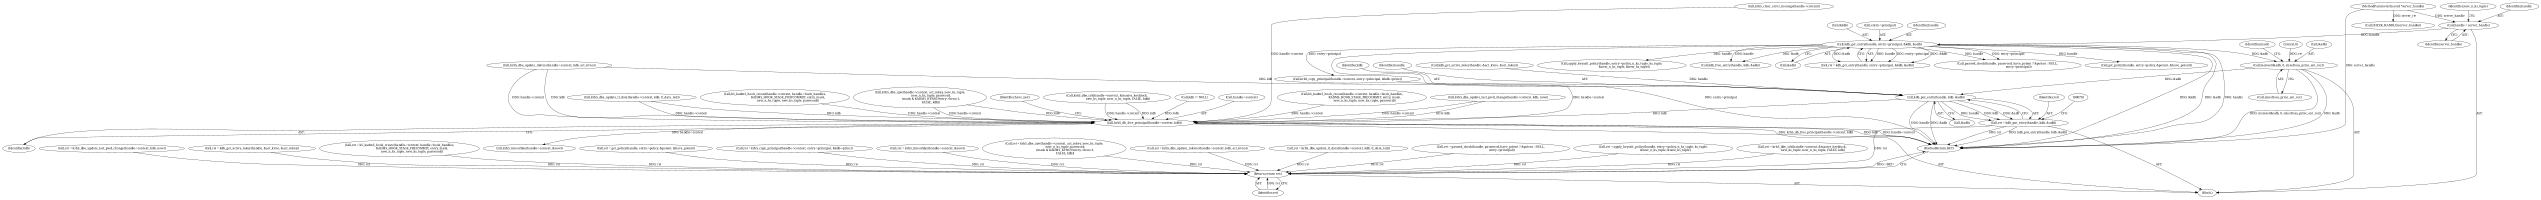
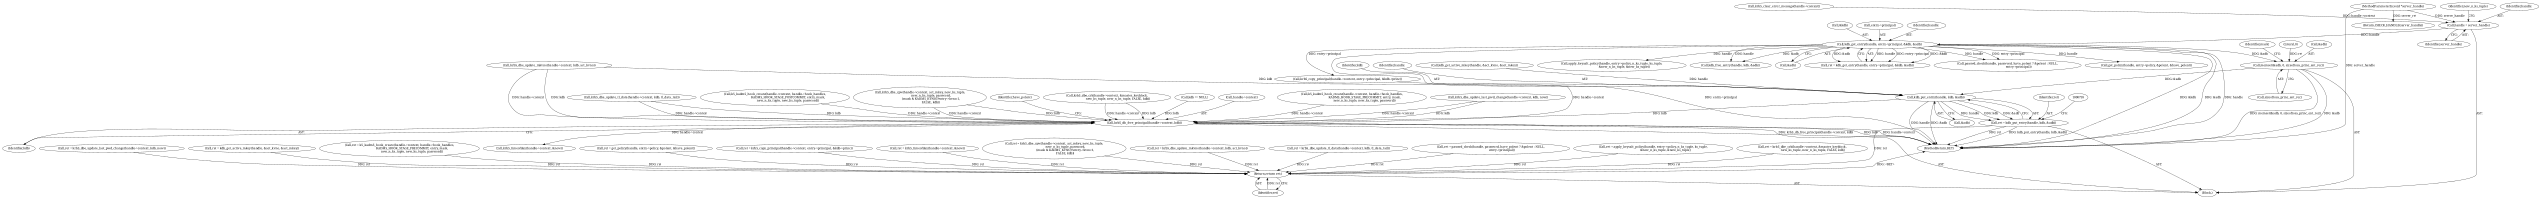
  digraph {
    fontname="Noto Serif"
    node [fontname="Noto Serif"]
    edge [fontname="Noto Serif"]
    n1 [label="(Call,memset(&adb, 0, sizeof(osa_princ_ent_rec)))"]
    n2 [label="(Call,kdb_put_entry(handle, kdb, &adb))"]
    n3 [label="(Block,)"]
    n4 [label="(Call,sizeof(osa_princ_ent_rec))"]
    n5 [label="(MethodReturn,RET)"]
    n6 [label="(Call,ret = kdb_put_entry(handle, kdb, &adb))"]
    n7 [label="(Call,krb5_db_free_principal(handle->context, kdb))"]
    n8 [label="(Call,&adb)"]
    n9 [label="(Return,return ret;)"]
    n10 [label="(Call,kdb_get_entry(handle, entry->principal, &kdb, &adb))"]
    n11 [label="(Call,krb5_copy_principal(handle->context, entry->principal, &kdb->princ))"]
    n12 [label="(Call,apply_keysalt_policy(handle, entry->policy, n_ks_tuple, ks_tuple,\n                               &new_n_ks_tuple, &new_ks_tuple))"]
    n13 [label="(Call,kdb_free_entry(handle, kdb, &adb))"]
    n14 [label="(Call,&adb)"]
    n15 [label="(Call,ret = kdb_get_entry(handle, entry->principal, &kdb, &adb))"]
    n16 [label="(Call,passwd_check(handle, password, have_polent ? &polent : NULL,\n                           entry->principal))"]
    n17 [label="(Call,get_policy(handle, entry->policy, &polent, &have_polent))"]
    n18 [label="(Call,handle = server_handle)"]
    n19 [label="(Identifier,server_handle)"]
    n20 [label="(MethodParameterIn,void *server_handle)"]
-   n21 [label="(Call,CHECK_HANDLE(server_handle))"]
+   n21 [label="(Return,CHECK_HANDLE(server_handle))"]
    n22 [label="(Identifier,kdb)"]
    n23 [label="(Call,krb5_timeofday(handle->context, &now))"]
    n24 [label="(Identifier,ret)"]
    n25 [label="(Call,handle->context)"]
    n26 [label="(Identifier,handle)"]
    n27 [label="(Call,ret = krb5_dbe_update_last_pwd_change(handle->context, kdb, now))"]
    n28 [label="(Call,ret = kdb_get_active_mkey(handle, &act_kvno, &act_mkey))"]
    n29 [label="(Call,k5_kadm5_hook_create(handle->context, handle->hook_handles,\n                               KADM5_HOOK_STAGE_PRECOMMIT, entry, mask,\n                               new_n_ks_tuple, new_ks_tuple, password))"]
    n30 [label="(Identifier,new_n_ks_tuple)"]
    n31 [label="(Call,ret = k5_kadm5_hook_create(handle->context, handle->hook_handles,\n                               KADM5_HOOK_STAGE_PRECOMMIT, entry, mask,\n                               new_n_ks_tuple, new_ks_tuple, password))"]
    n32 [label="(Call,krb5_dbe_update_last_pwd_change(handle->context, kdb, now))"]
    n33 [label="(Literal,0)"]
    n34 [label="(Call,krb5_clear_error_message(handle->context))"]
    n35 [label="(Call,ret = get_policy(handle, entry->policy, &polent, &have_polent))"]
    n36 [label="(Call,krb5_dbe_crk(handle->context, &master_keyblock,\n                           new_ks_tuple, new_n_ks_tuple, FALSE, kdb))"]
    n37 [label="(Call,ret = krb5_copy_principal(handle->context, entry->principal, &kdb->princ))"]
    n38 [label="(Call,ret = krb5_timeofday(handle->context, &now))"]
    n39 [label="(Call,&kdb)"]
    n40 [label="(Call,ret = krb5_dbe_cpw(handle->context, act_mkey, new_ks_tuple,\n                           new_n_ks_tuple, password,\n                           (mask & KADM5_KVNO)?entry->kvno:1,\n                           FALSE, kdb))"]
    n41 [label="(Call,ret = krb5_dbe_update_mkvno(handle->context, kdb, act_kvno))"]
    n42 [label="(Identifier,kdb)"]
    n43 [label="(Call,&adb)"]
    n44 [label="(Identifier,handle)"]
    n45 [label="(Call,krb5_dbe_update_mkvno(handle->context, kdb, act_kvno))"]
    n46 [label="(Call,ret = krb5_dbe_update_tl_data(handle->context, kdb, tl_data_tail))"]
    n47 [label="(Call,ret = passwd_check(handle, password, have_polent ? &polent : NULL,\n                           entry->principal))"]
    n48 [label="(Call,krb5_dbe_update_tl_data(handle->context, kdb, tl_data_tail))"]
    n49 [label="(Call,k5_kadm5_hook_create(handle->context, handle->hook_handles,\n                                KADM5_HOOK_STAGE_POSTCOMMIT, entry, mask,\n                                new_n_ks_tuple, new_ks_tuple, password))"]
    n50 [label="(Call,krb5_dbe_cpw(handle->context, act_mkey, new_ks_tuple,\n                           new_n_ks_tuple, password,\n                           (mask & KADM5_KVNO)?entry->kvno:1,\n                           FALSE, kdb))"]
    n51 [label="(Identifier,handle)"]
    n52 [label="(Identifier,mask)"]
    n53 [label="(Identifier,ret)"]
    n54 [label="(Call,ret = apply_keysalt_policy(handle, entry->policy, n_ks_tuple, ks_tuple,\n                               &new_n_ks_tuple, &new_ks_tuple))"]
    n55 [label="(Call,ret = krb5_dbe_crk(handle->context, &master_keyblock,\n                           new_ks_tuple, new_n_ks_tuple, FALSE, kdb))"]
-   n56 [label="(Identifier,have_last)"]
+   n56 [label="(Identifier,have_polent)"]
    n57 [label="(Call,kdb == NULL)"]
    n58 [label="(Call,entry->principal)"]
    n59 [label="(Call,kdb_get_active_mkey(handle, &act_kvno, &act_mkey))"]
    1000718
    n1 -> n2 [label="DDG: &adb"]
    n1 -> n3 [label="AST: "]
    n1 -> n4 [label="CFG: "]
    n1 -> n5 [label="DDG: memset(&adb, 0, sizeof(osa_princ_ent_rec))"]
    n1 -> n5 [label="DDG: &adb"]
    n2 -> n5 [label="DDG: &adb"]
    n2 -> n5 [label="DDG: handle"]
    n2 -> n6 [label="AST: "]
    n2 -> n6 [label="DDG: handle"]
    n2 -> n6 [label="DDG: kdb"]
    n2 -> n6 [label="DDG: &adb"]
    n2 -> n7 [label="DDG: kdb"]
    n2 -> n8 [label="CFG: "]
    n4 -> n1 [label="AST: "]
-   n5 -> n9 [label="CFG: "]
    n6 -> n2 [label="CFG: "]
    n6 -> n3 [label="AST: "]
    n6 -> n5 [label="DDG: ret"]
    n6 -> n5 [label="DDG: kdb_put_entry(handle, kdb, &adb)"]
    n6 -> n9 [label="DDG: ret"]
    n7 -> n3 [label="AST: "]
    n7 -> n5 [label="DDG: krb5_db_free_principal(handle->context, kdb)"]
    n7 -> n5 [label="DDG: kdb"]
    n7 -> n5 [label="DDG: handle->context"]
    n7 -> n22 [label="CFG: "]
    n7 -> n23 [label="DDG: handle->context"]
    n8 -> n2 [label="AST: "]
    n9 -> n3 [label="AST: "]
    n9 -> n5 [label="DDG: <RET>"]
    n9 -> n24 [label="CFG: "]
    n10 -> n1 [label="DDG: &adb"]
    n10 -> n5 [label="DDG: &kdb"]
    n10 -> n5 [label="DDG: &adb"]
    n10 -> n5 [label="DDG: handle"]
    n10 -> n5 [label="DDG: entry->principal"]
    n10 -> n11 [label="DDG: entry->principal"]
    n10 -> n12 [label="DDG: handle"]
    n10 -> n13 [label="DDG: handle"]
    n10 -> n13 [label="DDG: &adb"]
    n10 -> n14 [label="CFG: "]
    n10 -> n15 [label="AST: "]
    n10 -> n15 [label="DDG: handle"]
    n10 -> n15 [label="DDG: entry->principal"]
    n10 -> n15 [label="DDG: &kdb"]
    n10 -> n15 [label="DDG: &adb"]
    n10 -> n16 [label="DDG: handle"]
    n10 -> n16 [label="DDG: entry->principal"]
    n10 -> n17 [label="DDG: handle"]
    n11 -> n7 [label="DDG: handle->context"]
    n14 -> n10 [label="AST: "]
    n15 -> n10 [label="CFG: "]
    n18 -> n3 [label="AST: "]
    n18 -> n10 [label="DDG: handle"]
    n18 -> n19 [label="CFG: "]
    n19 -> n18 [label="AST: "]
    n20 -> n5 [label="DDG: server_handle"]
    n20 -> n18 [label="DDG: server_handle"]
    n20 -> n21 [label="DDG: server_ret"]
    n22 -> n7 [label="AST: "]
    n24 -> n9 [label="AST: "]
    n24 -> n9 [label="DDG: ret"]
    n25 -> n7 [label="AST: "]
    n26 -> n10 [label="AST: "]
    n27 -> n9 [label="DDG: ret"]
    n28 -> n9 [label="DDG: ret"]
    n29 -> n7 [label="DDG: handle->context"]
    n30 -> n18 [label="CFG: "]
    n31 -> n9 [label="DDG: ret"]
    n32 -> n7 [label="DDG: handle->context"]
    n32 -> n7 [label="DDG: kdb"]
    n33 -> n1 [label="DDG: ret"]
-   n34 -> n7 [label="DDG: handle->context"]
+   n34 -> n18 [label="DDG: handle->context"]
    n35 -> n9 [label="DDG: ret"]
    n36 -> n7 [label="DDG: handle->context"]
    n36 -> n7 [label="DDG: kdb"]
    n37 -> n9 [label="DDG: ret"]
    n38 -> n9 [label="DDG: ret"]
    n39 -> n10 [label="AST: "]
    n40 -> n9 [label="DDG: ret"]
    n41 -> n9 [label="DDG: ret"]
    n42 -> n2 [label="AST: "]
    n43 -> n1 [label="AST: "]
    n44 -> n18 [label="AST: "]
    n45 -> n2 [label="DDG: kdb"]
    n45 -> n7 [label="DDG: handle->context"]
    n45 -> n7 [label="DDG: kdb"]
    n46 -> n9 [label="DDG: ret"]
    n47 -> n9 [label="DDG: ret"]
    n48 -> n7 [label="DDG: handle->context"]
    n48 -> n7 [label="DDG: kdb"]
    n49 -> n7 [label="DDG: handle->context"]
    n50 -> n7 [label="DDG: handle->context"]
    n50 -> n7 [label="DDG: kdb"]
    n51 -> n2 [label="AST: "]
    n52 -> n1 [label="CFG: "]
    n53 -> n6 [label="AST: "]
    n54 -> n9 [label="DDG: ret"]
    n55 -> n9 [label="DDG: ret"]
    n56 -> n7 [label="CFG: "]
    n57 -> n7 [label="DDG: kdb"]
    n58 -> n10 [label="AST: "]
    n59 -> n2 [label="DDG: handle"]
    1000718 -> n6 [label="CFG: "]
  }
